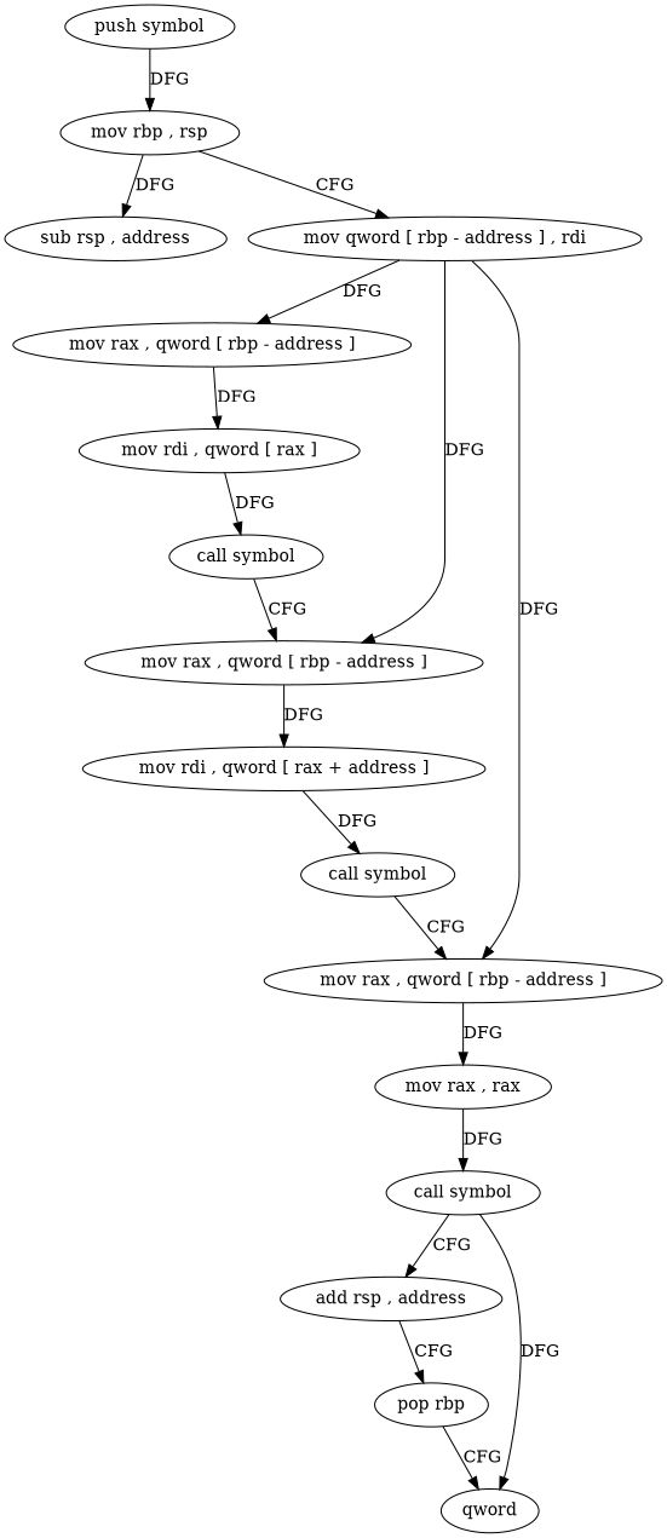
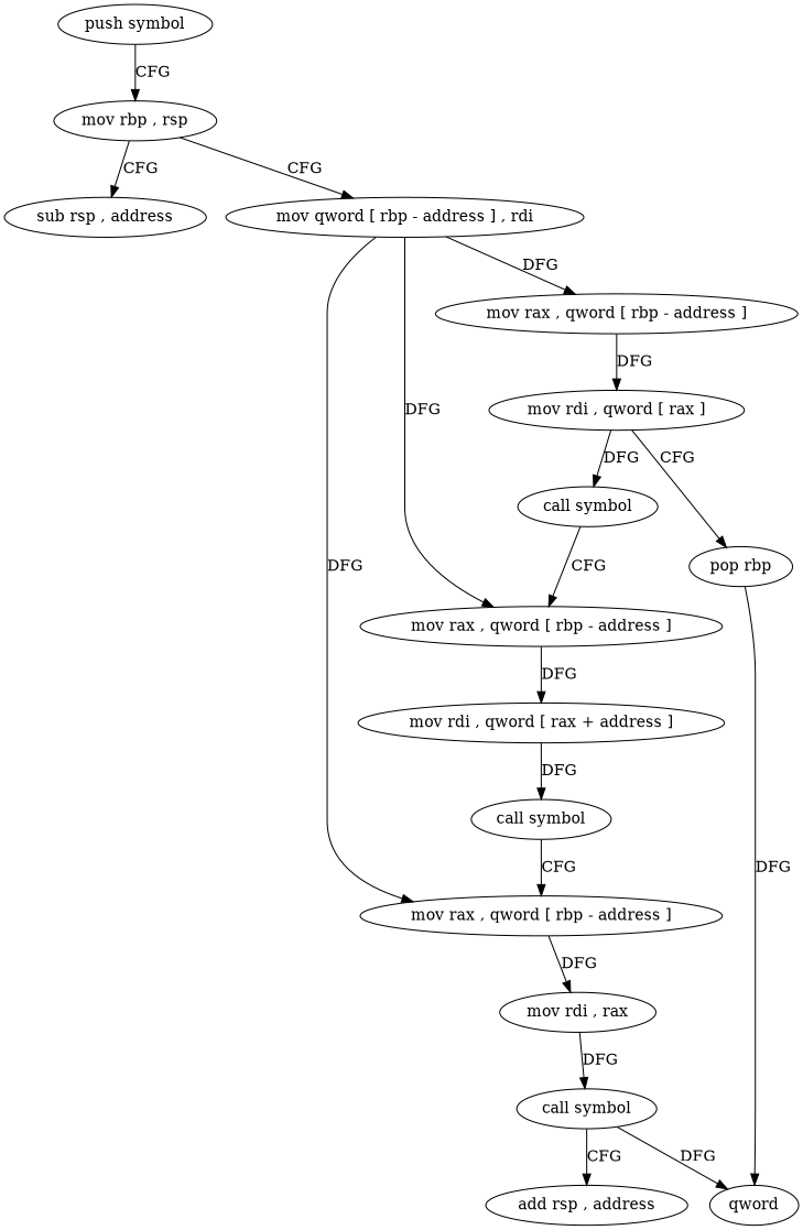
  digraph {
    n1 [label="push symbol"]
    n2 [label="mov rbp , rsp"]
    n3 [label="sub rsp , address"]
    n4 [label="mov qword [ rbp - address ] , rdi"]
    n5 [label="mov rax , qword [ rbp - address ]"]
    n6 [label="mov rax , qword [ rbp - address ]"]
    n7 [label="mov rax , qword [ rbp - address ]"]
    n8 [label="mov rdi , qword [ rax ]"]
    n9 [label="mov rdi , qword [ rax + address ]"]
-   n10 [label="mov rax , rax"]
+   n10 [label="mov rdi , rax"]
    n11 [label="call symbol"]
    n12 [label="call symbol"]
    n13 [label="call symbol"]
    n14 [label="add rsp , address"]
    n15 [label=qword]
    n16 [label="pop rbp"]
-   n1 -> n2 [label=DFG]
-   n2 -> n3 [label=DFG]
+   n1 -> n2 [label=CFG]
+   n2 -> n3 [label=CFG]
    n2 -> n4 [label=CFG]
    n4 -> n5 [label=DFG]
    n4 -> n6 [label=DFG]
    n4 -> n7 [label=DFG]
    n5 -> n8 [label=DFG]
    n6 -> n9 [label=DFG]
    n7 -> n10 [label=DFG]
    n8 -> n11 [label=DFG]
    n9 -> n12 [label=DFG]
    n10 -> n13 [label=DFG]
    n11 -> n6 [label=CFG]
    n12 -> n7 [label=CFG]
    n13 -> n14 [label=CFG]
    n13 -> n15 [label=DFG]
-   n14 -> n16 [label=CFG]
-   n16 -> n15 [label=CFG]
+   n8 -> n16 [label=CFG]
+   n16 -> n15 [label=DFG]
  }
